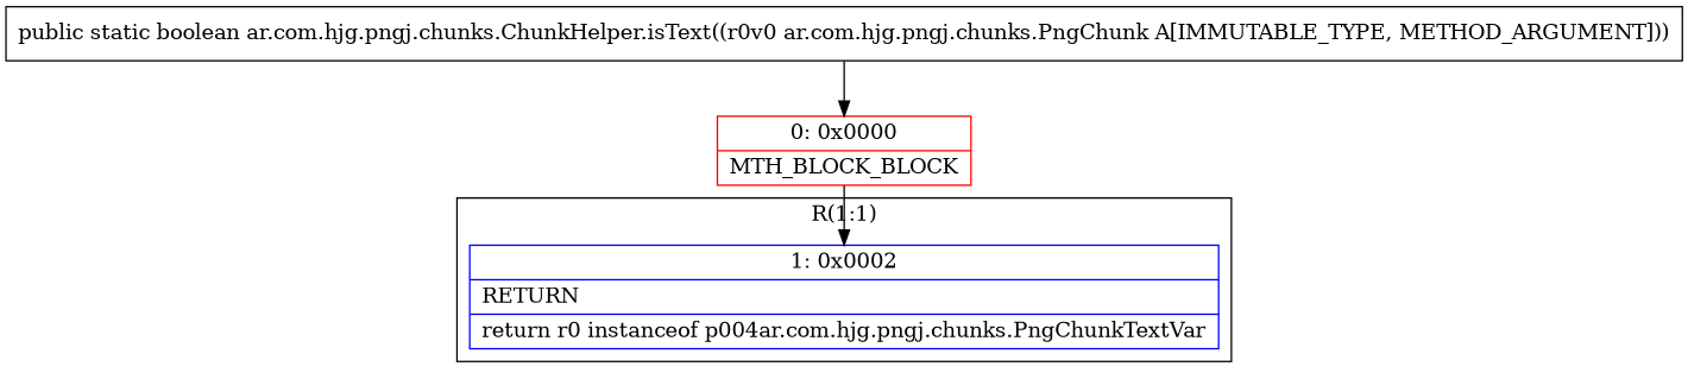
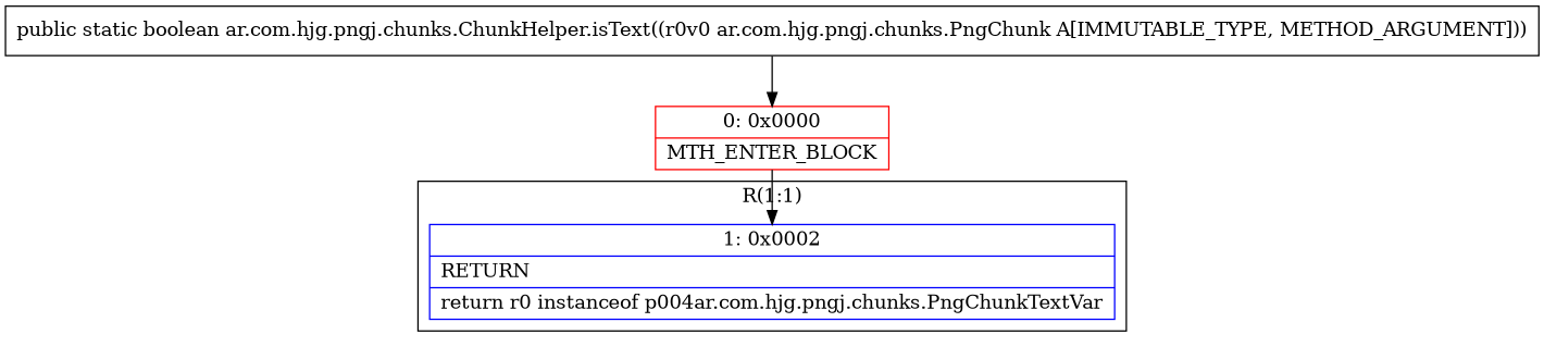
  digraph {
    node [shape=record]
    n1 [color=blue label="{1\:\ 0x0002|RETURN\l|return r0 instanceof p004ar.com.hjg.pngj.chunks.PngChunkTextVar\l}"]
-   n2 [color=red label="{0\:\ 0x0000|MTH_BLOCK_BLOCK\l}"]
+   n2 [color=red label="{0\:\ 0x0000|MTH_ENTER_BLOCK\l}"]
    n3 [label="{public static boolean ar.com.hjg.pngj.chunks.ChunkHelper.isText((r0v0 ar.com.hjg.pngj.chunks.PngChunk A[IMMUTABLE_TYPE, METHOD_ARGUMENT])) }"]
    subgraph cluster_1 {
      label="R(1:1)"
      n1
    }
    n2 -> n1
    n3 -> n2
  }
